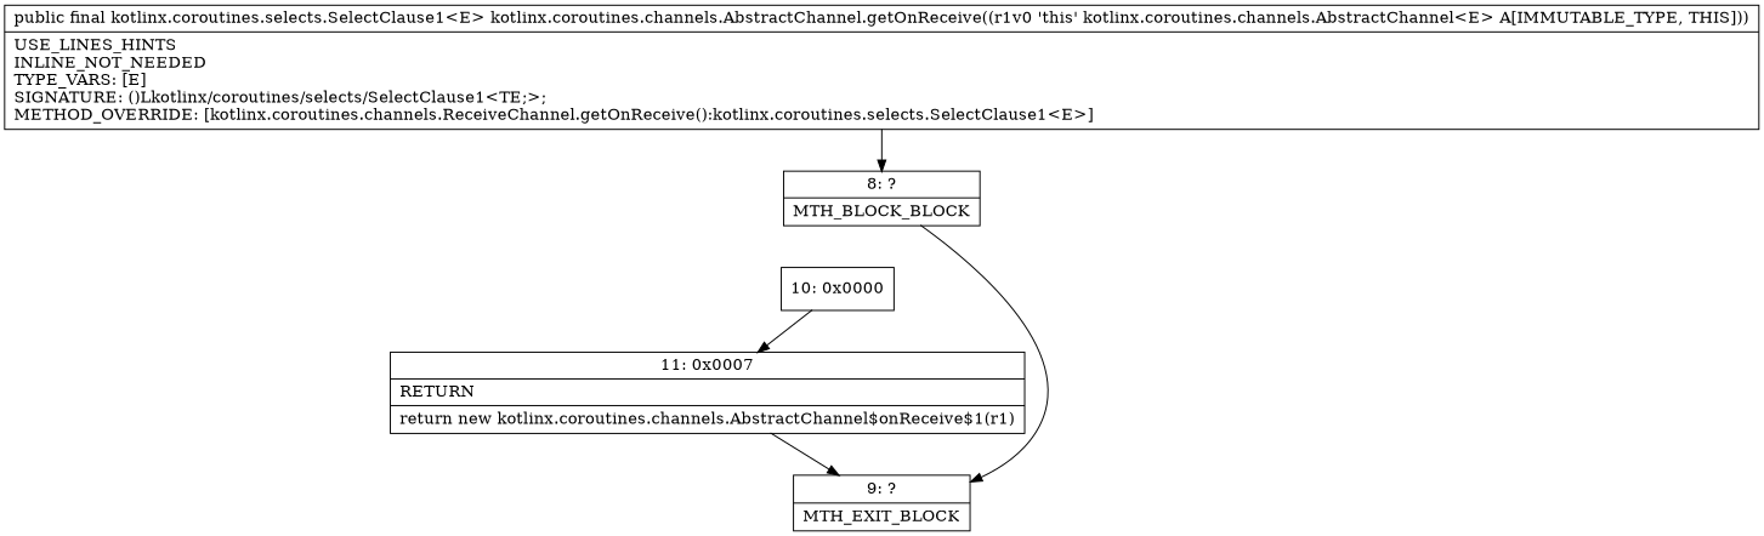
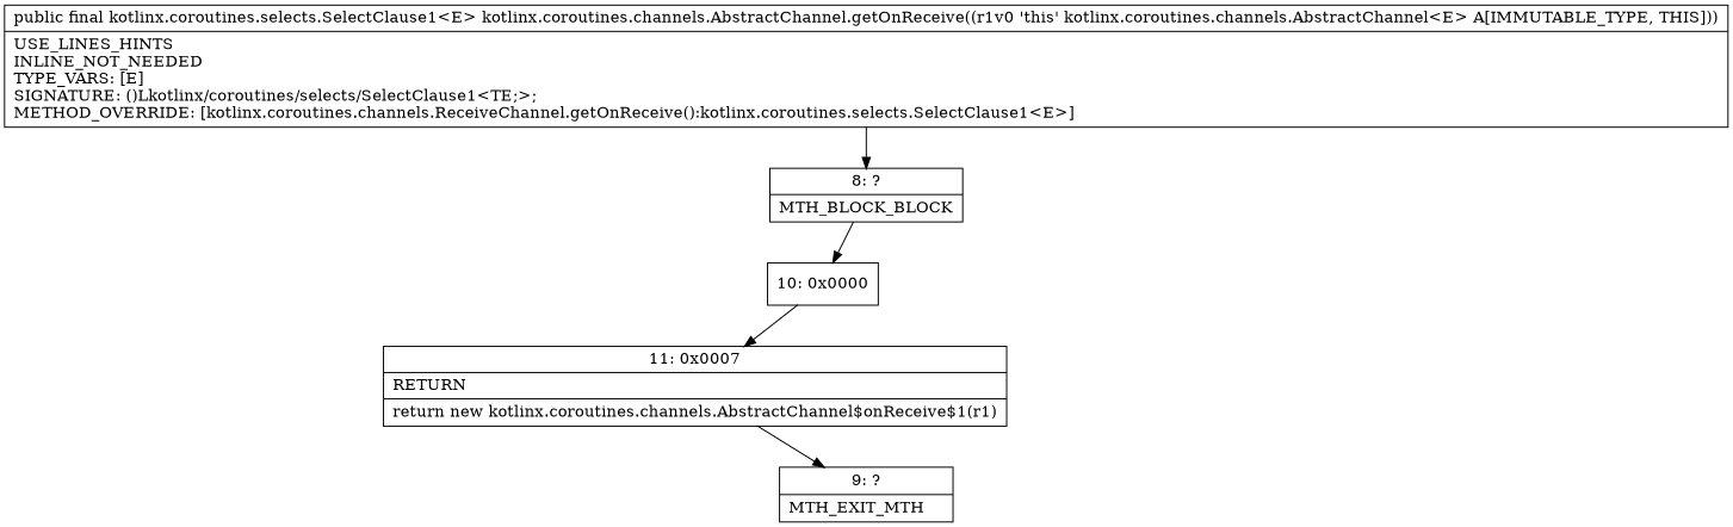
  digraph {
    node [shape=record]
    n1 [label="{8\:\ ?|MTH_BLOCK_BLOCK\l}"]
    n2 [label="{10\:\ 0x0000}"]
    n3 [label="{11\:\ 0x0007|RETURN\l|return new kotlinx.coroutines.channels.AbstractChannel$onReceive$1(r1)\l}"]
-   n4 [label="{9\:\ ?|MTH_EXIT_BLOCK\l}"]
+   n4 [label="{9\:\ ?|MTH_EXIT_MTH\l}"]
    n5 [label="{public final kotlinx.coroutines.selects.SelectClause1\<E\> kotlinx.coroutines.channels.AbstractChannel.getOnReceive((r1v0 'this' kotlinx.coroutines.channels.AbstractChannel\<E\> A[IMMUTABLE_TYPE, THIS]))  | USE_LINES_HINTS\lINLINE_NOT_NEEDED\lTYPE_VARS: [E]\lSIGNATURE: ()Lkotlinx\/coroutines\/selects\/SelectClause1\<TE;\>;\lMETHOD_OVERRIDE: [kotlinx.coroutines.channels.ReceiveChannel.getOnReceive():kotlinx.coroutines.selects.SelectClause1\<E\>]\l}"]
-   n1 -> n4
+   n1 -> n2
    n2 -> n3
    n3 -> n4
    n5 -> n1
  }
